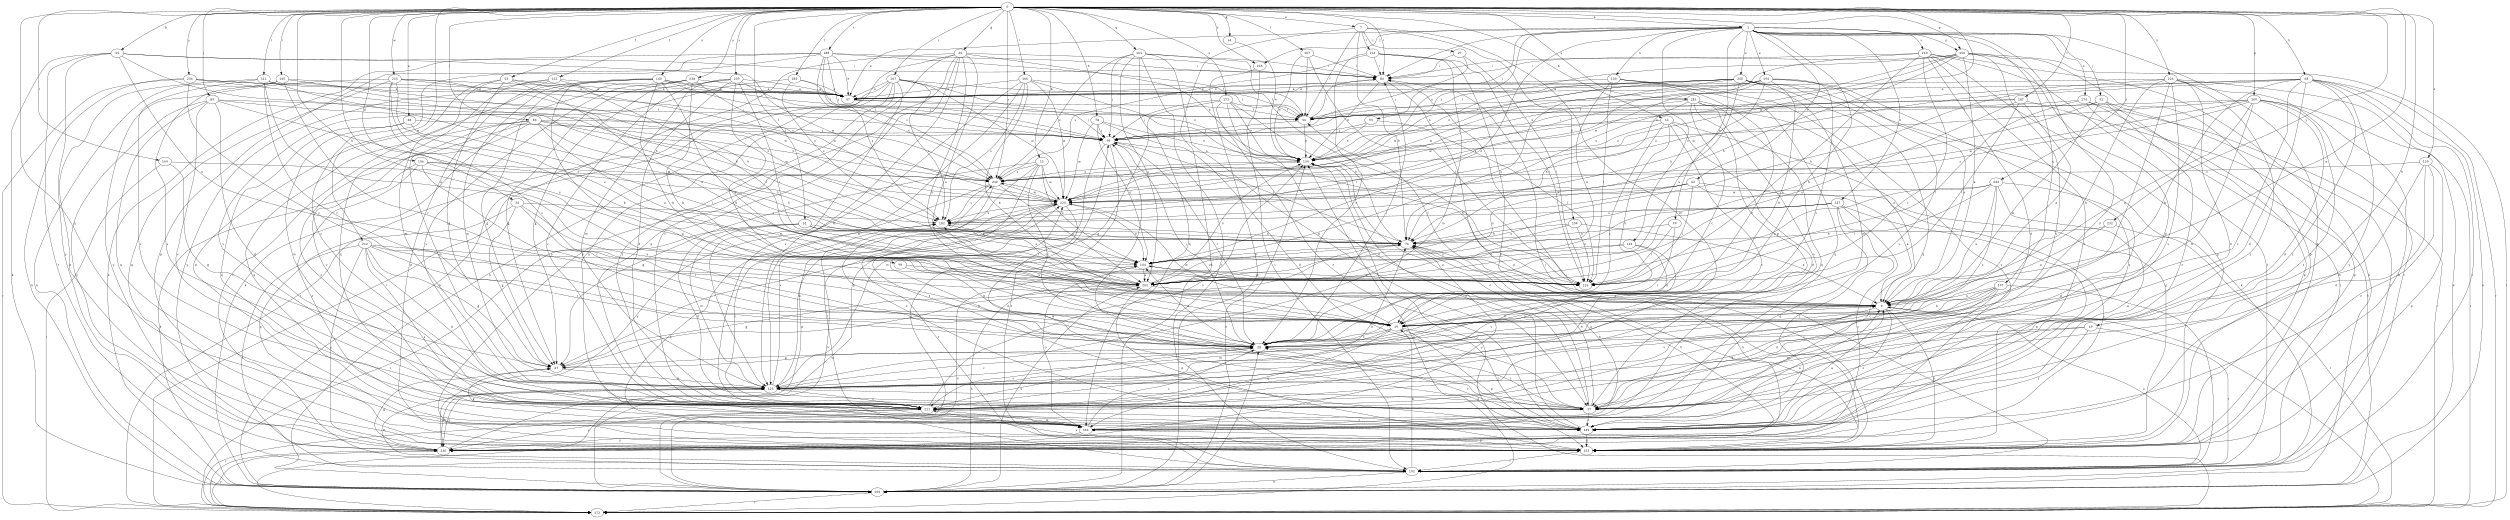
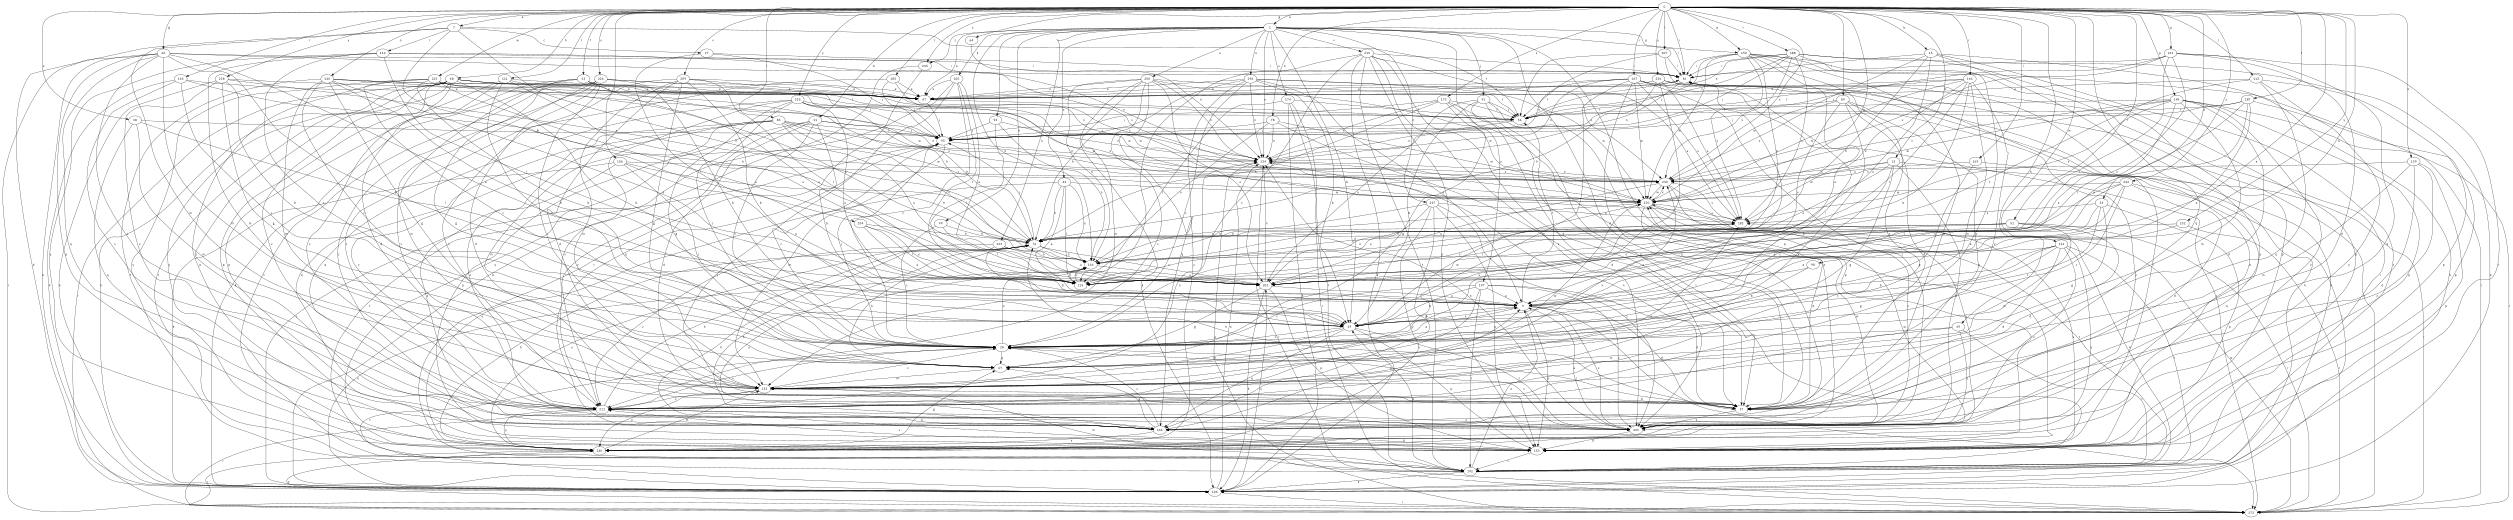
  strict digraph {
    fontname="IBM Plex Sans"
    node [fontname="IBM Plex Sans"]
    edge [fontname="IBM Plex Sans"]
    0
    1
    7
    9
    11
    13
    15
    34
    38
    51
    53
    60
    64
    68
    69
    n16 [label=78]
    83
    86
    89
    98
    106
    107
    111
    112
    139
    140
    149
    150
    161
    163
    165
    166
    167
    169
    173
    185
    187
    188
    209
    212
    215
    220
    224
    230
    232
    235
    236
    238
    242
    245
    42
    19
    37
    47
    91
    93
    99
    100
    133
    134
    144
    153
    174
    194
    197
    200
    210
    247
    27
    56
    76
    104
    105
    114
    125
    172
    249
    28
    95
    211
    67
    192
    202
    240
    182
    115
    0 -> 1 [label=a]
    0 -> 7 [label=a]
    0 -> 9 [label=a]
    0 -> 11 [label=b]
    0 -> 13 [label=b]
    0 -> 15 [label=b]
    0 -> 34 [label=d]
    0 -> 38 [label=e]
    0 -> 51 [label=f]
    0 -> 53 [label=f]
    0 -> 60 [label=g]
    0 -> 64 [label=g]
    0 -> 68 [label=h]
    0 -> 69 [label=h]
    0 -> n16 [label=h]
    0 -> 83 [label=i]
    0 -> 86 [label=i]
    0 -> 89 [label=j]
    0 -> 98 [label=k]
    0 -> 106 [label=l]
    0 -> 107 [label=l]
    0 -> 111 [label=l]
    0 -> 112 [label=l]
    0 -> 139 [label=o]
    0 -> 140 [label=o]
    0 -> 149 [label=p]
    0 -> 150 [label=p]
    0 -> 161 [label=q]
    0 -> 163 [label=q]
    0 -> 165 [label=r]
    0 -> 166 [label=r]
    0 -> 167 [label=r]
    0 -> 169 [label=r]
    0 -> 173 [label=s]
    0 -> 185 [label=t]
    0 -> 187 [label=t]
    0 -> 188 [label=t]
    0 -> 209 [label=v]
    0 -> 212 [label=w]
    0 -> 215 [label=w]
    0 -> 220 [label=w]
    0 -> 224 [label=x]
    0 -> 230 [label=x]
    0 -> 232 [label=y]
    0 -> 235 [label=y]
    0 -> 236 [label=y]
    0 -> 238 [label=y]
    0 -> 242 [label=z]
    0 -> 245 [label=z]
    1 -> 86 [label=i]
    1 -> 150 [label=p]
    1 -> 245 [label=z]
    1 -> 42 [label=e]
    1 -> 19 [label=b]
    1 -> 37 [label=d]
    1 -> 47 [label=e]
    1 -> 91 [label=j]
    1 -> 93 [label=j]
    1 -> 99 [label=k]
    1 -> 100 [label=k]
    1 -> 133 [label=n]
    1 -> 134 [label=n]
    1 -> 144 [label=o]
    1 -> 153 [label=p]
    1 -> 174 [label=s]
    1 -> 194 [label=u]
    1 -> 197 [label=u]
    1 -> 200 [label=u]
    1 -> 210 [label=v]
    1 -> 247 [label=z]
    7 -> 27 [label=c]
    7 -> 56 [label=f]
    7 -> 76 [label=h]
    7 -> 104 [label=k]
    7 -> 105 [label=k]
    7 -> 114 [label=l]
    7 -> 125 [label=m]
    9 -> 19 [label=b]
    9 -> 37 [label=d]
    9 -> 153 [label=p]
    9 -> 56 [label=f]
    9 -> 172 [label=r]
    9 -> 249 [label=z]
    11 -> 19 [label=b]
    11 -> 37 [label=d]
    11 -> 134 [label=n]
    11 -> 153 [label=p]
    11 -> 28 [label=c]
    11 -> 95 [label=j]
    11 -> 211 [label=v]
    13 -> 220 [label=w]
    13 -> 230 [label=x]
    13 -> 144 [label=o]
    13 -> 249 [label=z]
    13 -> 28 [label=c]
    13 -> 67 [label=g]
    13 -> 192 [label=t]
    15 -> 86 [label=i]
    15 -> 220 [label=w]
    15 -> 76 [label=h]
    15 -> 105 [label=k]
    15 -> 192 [label=t]
    15 -> 202 [label=u]
    15 -> 240 [label=y]
    34 -> 9 [label=a]
    34 -> 153 [label=p]
    34 -> 28 [label=c]
    34 -> 67 [label=g]
    34 -> 182 [label=s]
    38 -> 163 [label=q]
    38 -> 125 [label=m]
    38 -> 95 [label=j]
    38 -> 115 [label=l]
    51 -> 37 [label=d]
    51 -> 144 [label=o]
    51 -> 76 [label=h]
    51 -> 125 [label=m]
    51 -> 172 [label=r]
    51 -> 115 [label=l]
    53 -> 220 [label=w]
    53 -> 47 [label=e]
    53 -> 153 [label=p]
    53 -> 125 [label=m]
    53 -> 67 [label=g]
    53 -> 202 [label=u]
    60 -> 9 [label=a]
    60 -> 86 [label=i]
    60 -> 163 [label=q]
    60 -> 19 [label=b]
    60 -> 134 [label=n]
    60 -> 153 [label=p]
    60 -> 105 [label=k]
    60 -> 125 [label=m]
    60 -> 172 [label=r]
    60 -> 211 [label=v]
    64 -> 134 [label=n]
    68 -> 220 [label=w]
    68 -> 19 [label=b]
    68 -> 37 [label=d]
    68 -> 47 [label=e]
    68 -> 76 [label=h]
    68 -> 105 [label=k]
    68 -> 172 [label=r]
    68 -> 249 [label=z]
    68 -> 211 [label=v]
    68 -> 192 [label=t]
    68 -> 240 [label=y]
    69 -> 125 [label=m]
    69 -> 249 [label=z]
    69 -> 28 [label=c]
    69 -> 192 [label=t]
    n16 -> 220 [label=w]
    n16 -> 37 [label=d]
    n16 -> 134 [label=n]
    n16 -> 144 [label=o]
    n16 -> 95 [label=j]
    83 -> 163 [label=q]
    83 -> 220 [label=w]
    83 -> 230 [label=x]
    83 -> 144 [label=o]
    83 -> 125 [label=m]
    83 -> 249 [label=z]
    83 -> 95 [label=j]
    83 -> 211 [label=v]
    83 -> 202 [label=u]
    86 -> 47 [label=e]
    86 -> 134 [label=n]
    86 -> 153 [label=p]
    89 -> 163 [label=q]
    89 -> 230 [label=x]
    89 -> 37 [label=d]
    89 -> 56 [label=f]
    89 -> 211 [label=v]
    89 -> 202 [label=u]
    89 -> 240 [label=y]
    98 -> 19 [label=b]
    98 -> 202 [label=u]
    106 -> 9 [label=a]
    106 -> 230 [label=x]
    106 -> 76 [label=h]
    106 -> 105 [label=k]
    106 -> 249 [label=z]
    106 -> 28 [label=c]
    107 -> 86 [label=i]
    107 -> 134 [label=n]
    107 -> 56 [label=f]
    107 -> 115 [label=l]
    111 -> 47 [label=e]
    111 -> 144 [label=o]
    111 -> 153 [label=p]
    111 -> 28 [label=c]
    111 -> 211 [label=v]
    111 -> 202 [label=u]
    112 -> 163 [label=q]
    112 -> 47 [label=e]
    112 -> 153 [label=p]
    112 -> 240 [label=y]
    112 -> 115 [label=l]
    139 -> 230 [label=x]
    139 -> 37 [label=d]
    139 -> 153 [label=p]
    139 -> 125 [label=m]
    139 -> 249 [label=z]
    140 -> 9 [label=a]
    140 -> 19 [label=b]
    140 -> 47 [label=e]
    140 -> 56 [label=f]
    140 -> 125 [label=m]
    140 -> 28 [label=c]
    140 -> 95 [label=j]
    140 -> 67 [label=g]
    140 -> 192 [label=t]
    149 -> 9 [label=a]
    149 -> 220 [label=w]
    149 -> 230 [label=x]
    149 -> 37 [label=d]
    149 -> 153 [label=p]
    149 -> 56 [label=f]
    149 -> 125 [label=m]
    149 -> 172 [label=r]
    149 -> 249 [label=z]
    149 -> 182 [label=s]
    150 -> 9 [label=a]
    150 -> 86 [label=i]
    150 -> 220 [label=w]
    150 -> 37 [label=d]
    150 -> 153 [label=p]
    150 -> 76 [label=h]
    150 -> 172 [label=r]
    150 -> 95 [label=j]
    150 -> 211 [label=v]
    150 -> 182 [label=s]
    161 -> 86 [label=i]
    161 -> 163 [label=q]
    161 -> 230 [label=x]
    161 -> 37 [label=d]
    161 -> 95 [label=j]
    161 -> 192 [label=t]
    161 -> 202 [label=u]
    161 -> 115 [label=l]
    163 -> 9 [label=a]
    163 -> 144 [label=o]
    163 -> 153 [label=p]
    163 -> 76 [label=h]
    163 -> 28 [label=c]
    163 -> 67 [label=g]
    163 -> 240 [label=y]
    165 -> 47 [label=e]
    165 -> 76 [label=h]
    165 -> 105 [label=k]
    165 -> 28 [label=c]
    165 -> 211 [label=v]
    166 -> 220 [label=w]
    166 -> 19 [label=b]
    166 -> 47 [label=e]
    166 -> 56 [label=f]
    166 -> 125 [label=m]
    166 -> 211 [label=v]
    166 -> 182 [label=s]
    166 -> 115 [label=l]
    167 -> 163 [label=q]
    167 -> 220 [label=w]
    167 -> 47 [label=e]
    167 -> 134 [label=n]
    167 -> 56 [label=f]
    167 -> 105 [label=k]
    167 -> 125 [label=m]
    167 -> 172 [label=r]
    167 -> 249 [label=z]
    167 -> 182 [label=s]
    169 -> 230 [label=x]
    169 -> 172 [label=r]
    169 -> 67 [label=g]
    173 -> 37 [label=d]
    173 -> 134 [label=n]
    173 -> 56 [label=f]
    173 -> 76 [label=h]
    173 -> 249 [label=z]
    173 -> 95 [label=j]
    173 -> 67 [label=g]
    185 -> 47 [label=e]
    185 -> 95 [label=j]
    185 -> 211 [label=v]
    185 -> 182 [label=s]
    187 -> 9 [label=a]
    187 -> 153 [label=p]
    187 -> 56 [label=f]
    187 -> 95 [label=j]
    187 -> 202 [label=u]
    187 -> 115 [label=l]
    188 -> 86 [label=i]
    188 -> 230 [label=x]
    188 -> 47 [label=e]
    188 -> 153 [label=p]
    188 -> 56 [label=f]
    188 -> 105 [label=k]
    188 -> 95 [label=j]
    188 -> 211 [label=v]
    188 -> 182 [label=s]
    209 -> 230 [label=x]
    209 -> 19 [label=b]
    209 -> 37 [label=d]
    209 -> 47 [label=e]
    209 -> 125 [label=m]
    209 -> 211 [label=v]
    209 -> 67 [label=g]
    209 -> 115 [label=l]
    212 -> 19 [label=b]
    212 -> 37 [label=d]
    212 -> 144 [label=o]
    212 -> 249 [label=z]
    212 -> 28 [label=c]
    212 -> 67 [label=g]
    212 -> 192 [label=t]
    212 -> 240 [label=y]
    215 -> 220 [label=w]
    215 -> 19 [label=b]
    215 -> 47 [label=e]
    215 -> 153 [label=p]
    215 -> 28 [label=c]
    215 -> 95 [label=j]
    215 -> 202 [label=u]
    215 -> 240 [label=y]
    220 -> 230 [label=x]
    220 -> 37 [label=d]
    220 -> 144 [label=o]
    220 -> 105 [label=k]
    220 -> 192 [label=t]
    220 -> 182 [label=s]
    224 -> 19 [label=b]
    224 -> 37 [label=d]
    224 -> 47 [label=e]
    224 -> 134 [label=n]
    224 -> 105 [label=k]
    224 -> 125 [label=i]
    224 -> 249 [label=z]
    224 -> 211 [label=v]
    224 -> 192 [label=t]
    230 -> 220 [label=w]
    230 -> 134 [label=n]
    230 -> 249 [label=z]
    230 -> 202 [label=u]
    230 -> 240 [label=y]
    230 -> 182 [label=s]
    232 -> 9 [label=a]
    232 -> 76 [label=h]
    232 -> 172 [label=r]
    235 -> 9 [label=a]
    235 -> 163 [label=q]
    235 -> 220 [label=w]
    235 -> 56 [label=f]
    235 -> 76 [label=h]
    235 -> 28 [label=c]
    235 -> 211 [label=v]
    235 -> 67 [label=g]
    236 -> 47 [label=e]
    236 -> 76 [label=h]
    236 -> 105 [label=k]
    236 -> 172 [label=r]
    236 -> 28 [label=c]
    236 -> 182 [label=s]
    238 -> 230 [label=x]
    238 -> 19 [label=b]
    238 -> 47 [label=e]
    238 -> 105 [label=k]
    238 -> 211 [label=v]
    238 -> 67 [label=g]
    242 -> 9 [label=a]
    242 -> 163 [label=q]
    242 -> 220 [label=w]
    242 -> 37 [label=d]
    242 -> 28 [label=c]
    242 -> 202 [label=u]
    242 -> 115 [label=l]
    245 -> 105 [label=k]
    245 -> 192 [label=t]
    42 -> 9 [label=a]
    42 -> 220 [label=w]
    42 -> 144 [label=o]
    42 -> 76 [label=h]
    42 -> 240 [label=y]
    42 -> 115 [label=l]
    19 -> 9 [label=a]
    19 -> 163 [label=q]
    19 -> 220 [label=w]
    19 -> 153 [label=p]
    19 -> 125 [label=m]
    19 -> 249 [label=z]
    19 -> 28 [label=c]
    19 -> 182 [label=s]
    37 -> 134 [label=n]
    37 -> 76 [label=h]
    37 -> 249 [label=z]
    37 -> 28 [label=c]
    37 -> 95 [label=j]
    47 -> 56 [label=f]
    47 -> 95 [label=j]
    91 -> 19 [label=b]
    91 -> 153 [label=p]
    91 -> 56 [label=f]
    91 -> 249 [label=z]
    91 -> 192 [label=t]
    91 -> 202 [label=u]
    93 -> 134 [label=n]
+   93 -> 144 [label=o]
    93 -> 95 [label=j]
    93 -> 115 [label=l]
    99 -> 76 [label=h]
    99 -> 28 [label=c]
    99 -> 115 [label=l]
    100 -> 163 [label=q]
    100 -> 47 [label=e]
    100 -> 28 [label=c]
    100 -> 202 [label=u]
    100 -> 240 [label=y]
    100 -> 115 [label=l]
    133 -> 19 [label=b]
    133 -> 144 [label=o]
    133 -> 211 [label=v]
    133 -> 202 [label=u]
    134 -> 230 [label=x]
    134 -> 172 [label=r]
    144 -> 202 [label=u]
    144 -> 115 [label=l]
    153 -> 86 [label=i]
    153 -> 76 [label=h]
    153 -> 211 [label=v]
    153 -> 192 [label=t]
    153 -> 182 [label=s]
    174 -> 56 [label=f]
    174 -> 105 [label=k]
    174 -> 172 [label=r]
    174 -> 192 [label=t]
    174 -> 115 [label=l]
    194 -> 9 [label=a]
    194 -> 220 [label=w]
    194 -> 19 [label=b]
    194 -> 47 [label=e]
    194 -> 134 [label=n]
    194 -> 76 [label=h]
    194 -> 28 [label=c]
    194 -> 240 [label=y]
    194 -> 182 [label=s]
    197 -> 9 [label=a]
    197 -> 19 [label=b]
    197 -> 37 [label=d]
    197 -> 249 [label=z]
    197 -> 28 [label=c]
    197 -> 211 [label=v]
    197 -> 192 [label=t]
    200 -> 163 [label=q]
    200 -> 220 [label=w]
    200 -> 47 [label=e]
    200 -> 134 [label=n]
    200 -> 144 [label=o]
    200 -> 56 [label=f]
    200 -> 105 [label=k]
    200 -> 125 [label=m]
    200 -> 211 [label=v]
    200 -> 202 [label=u]
    210 -> 86 [label=i]
    210 -> 230 [label=x]
    210 -> 37 [label=d]
    210 -> 153 [label=p]
    210 -> 105 [label=k]
    210 -> 249 [label=z]
    210 -> 28 [label=c]
    210 -> 192 [label=t]
    210 -> 115 [label=l]
    247 -> 163 [label=q]
    247 -> 144 [label=o]
    247 -> 153 [label=p]
    247 -> 249 [label=z]
    247 -> 202 [label=u]
    247 -> 240 [label=y]
    247 -> 182 [label=s]
    27 -> 86 [label=i]
    27 -> 95 [label=j]
    27 -> 115 [label=l]
    56 -> 86 [label=i]
    56 -> 134 [label=n]
    56 -> 95 [label=j]
    76 -> 144 [label=o]
    76 -> 95 [label=j]
    76 -> 202 [label=u]
    76 -> 240 [label=y]
    104 -> 9 [label=a]
    104 -> 76 [label=h]
    104 -> 202 [label=u]
    104 -> 115 [label=l]
    105 -> 134 [label=n]
    105 -> 144 [label=o]
    105 -> 172 [label=r]
    105 -> 28 [label=c]
    105 -> 95 [label=j]
    105 -> 202 [label=u]
    114 -> 86 [label=i]
    114 -> 230 [label=x]
    114 -> 125 [label=m]
    114 -> 28 [label=c]
    114 -> 240 [label=y]
    114 -> 115 [label=l]
    125 -> 220 [label=w]
    125 -> 230 [label=x]
    125 -> 37 [label=d]
    125 -> 28 [label=c]
    125 -> 211 [label=v]
    125 -> 240 [label=y]
    172 -> 220 [label=w]
    172 -> 134 [label=n]
    172 -> 240 [label=y]
    249 -> 9 [label=a]
    249 -> 220 [label=w]
    249 -> 134 [label=n]
    249 -> 153 [label=p]
    249 -> 28 [label=c]
    28 -> 9 [label=a]
    28 -> 86 [label=i]
    28 -> 144 [label=o]
    28 -> 95 [label=j]
    28 -> 211 [label=v]
    28 -> 67 [label=g]
    95 -> 134 [label=n]
    95 -> 125 [label=m]
    95 -> 28 [label=c]
    95 -> 192 [label=t]
    211 -> 163 [label=q]
    211 -> 134 [label=n]
    211 -> 76 [label=h]
    211 -> 172 [label=r]
    211 -> 249 [label=z]
    211 -> 240 [label=y]
    211 -> 182 [label=s]
    67 -> 76 [label=h]
    67 -> 125 [label=m]
    192 -> 9 [label=a]
    192 -> 86 [label=i]
    192 -> 19 [label=b]
    192 -> 105 [label=k]
    192 -> 125 [label=m]
    202 -> 9 [label=a]
    202 -> 134 [label=n]
    202 -> 153 [label=p]
    202 -> 105 [label=k]
    202 -> 67 [label=g]
    202 -> 182 [label=s]
    240 -> 220 [label=w]
    240 -> 76 [label=h]
    240 -> 125 [label=m]
    240 -> 172 [label=r]
    240 -> 67 [label=g]
    182 -> 76 [label=h]
    115 -> 144 [label=o]
  }
